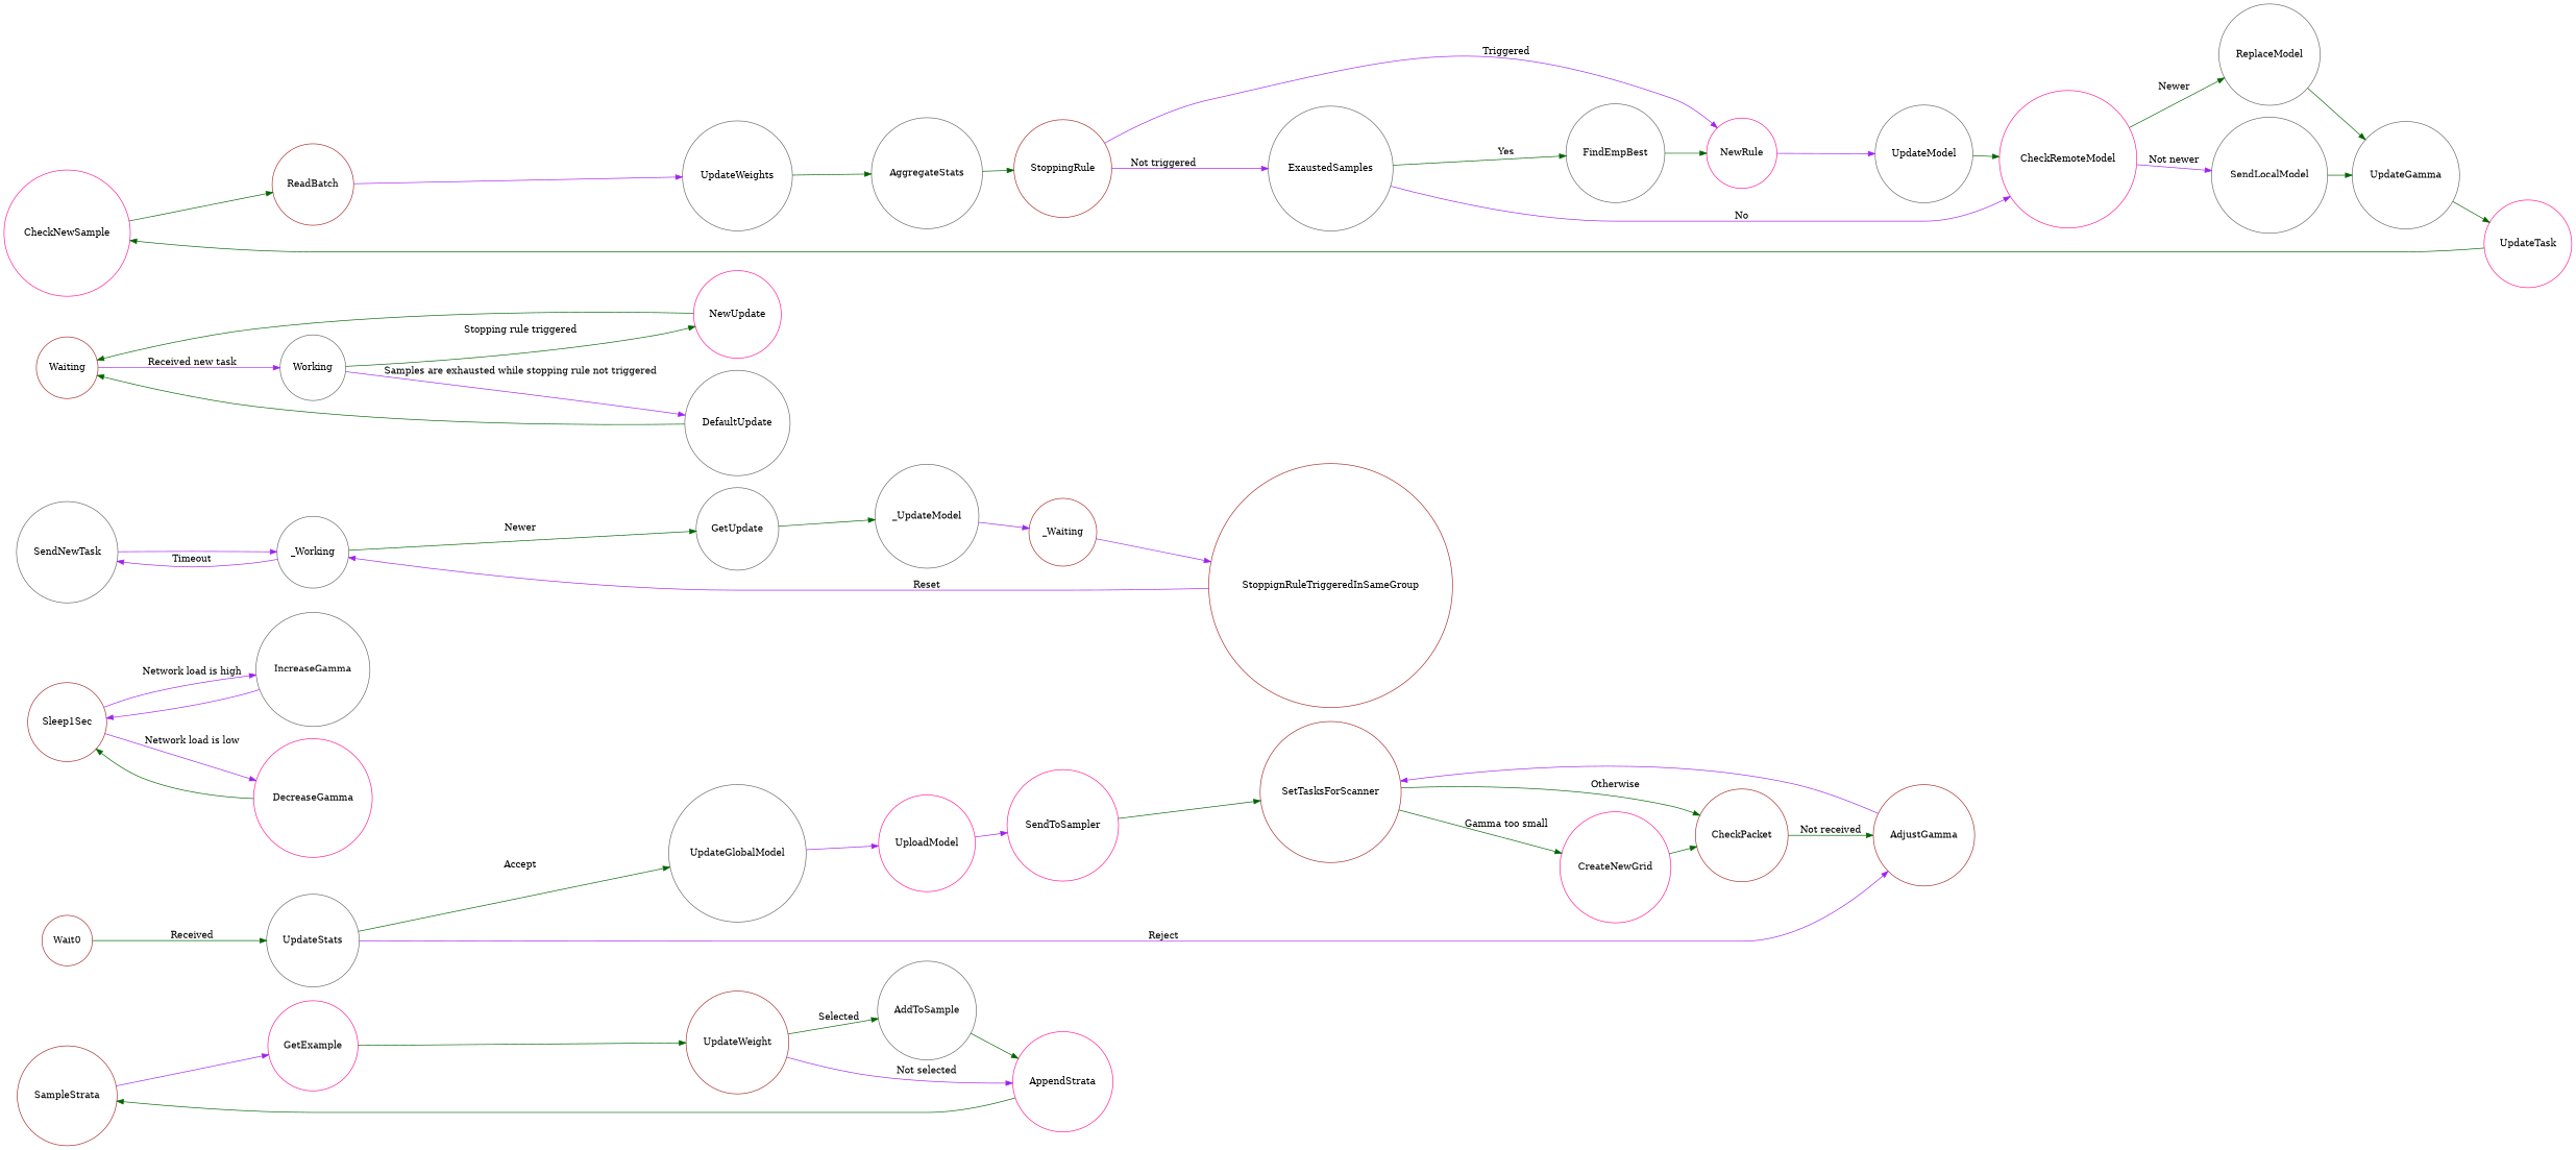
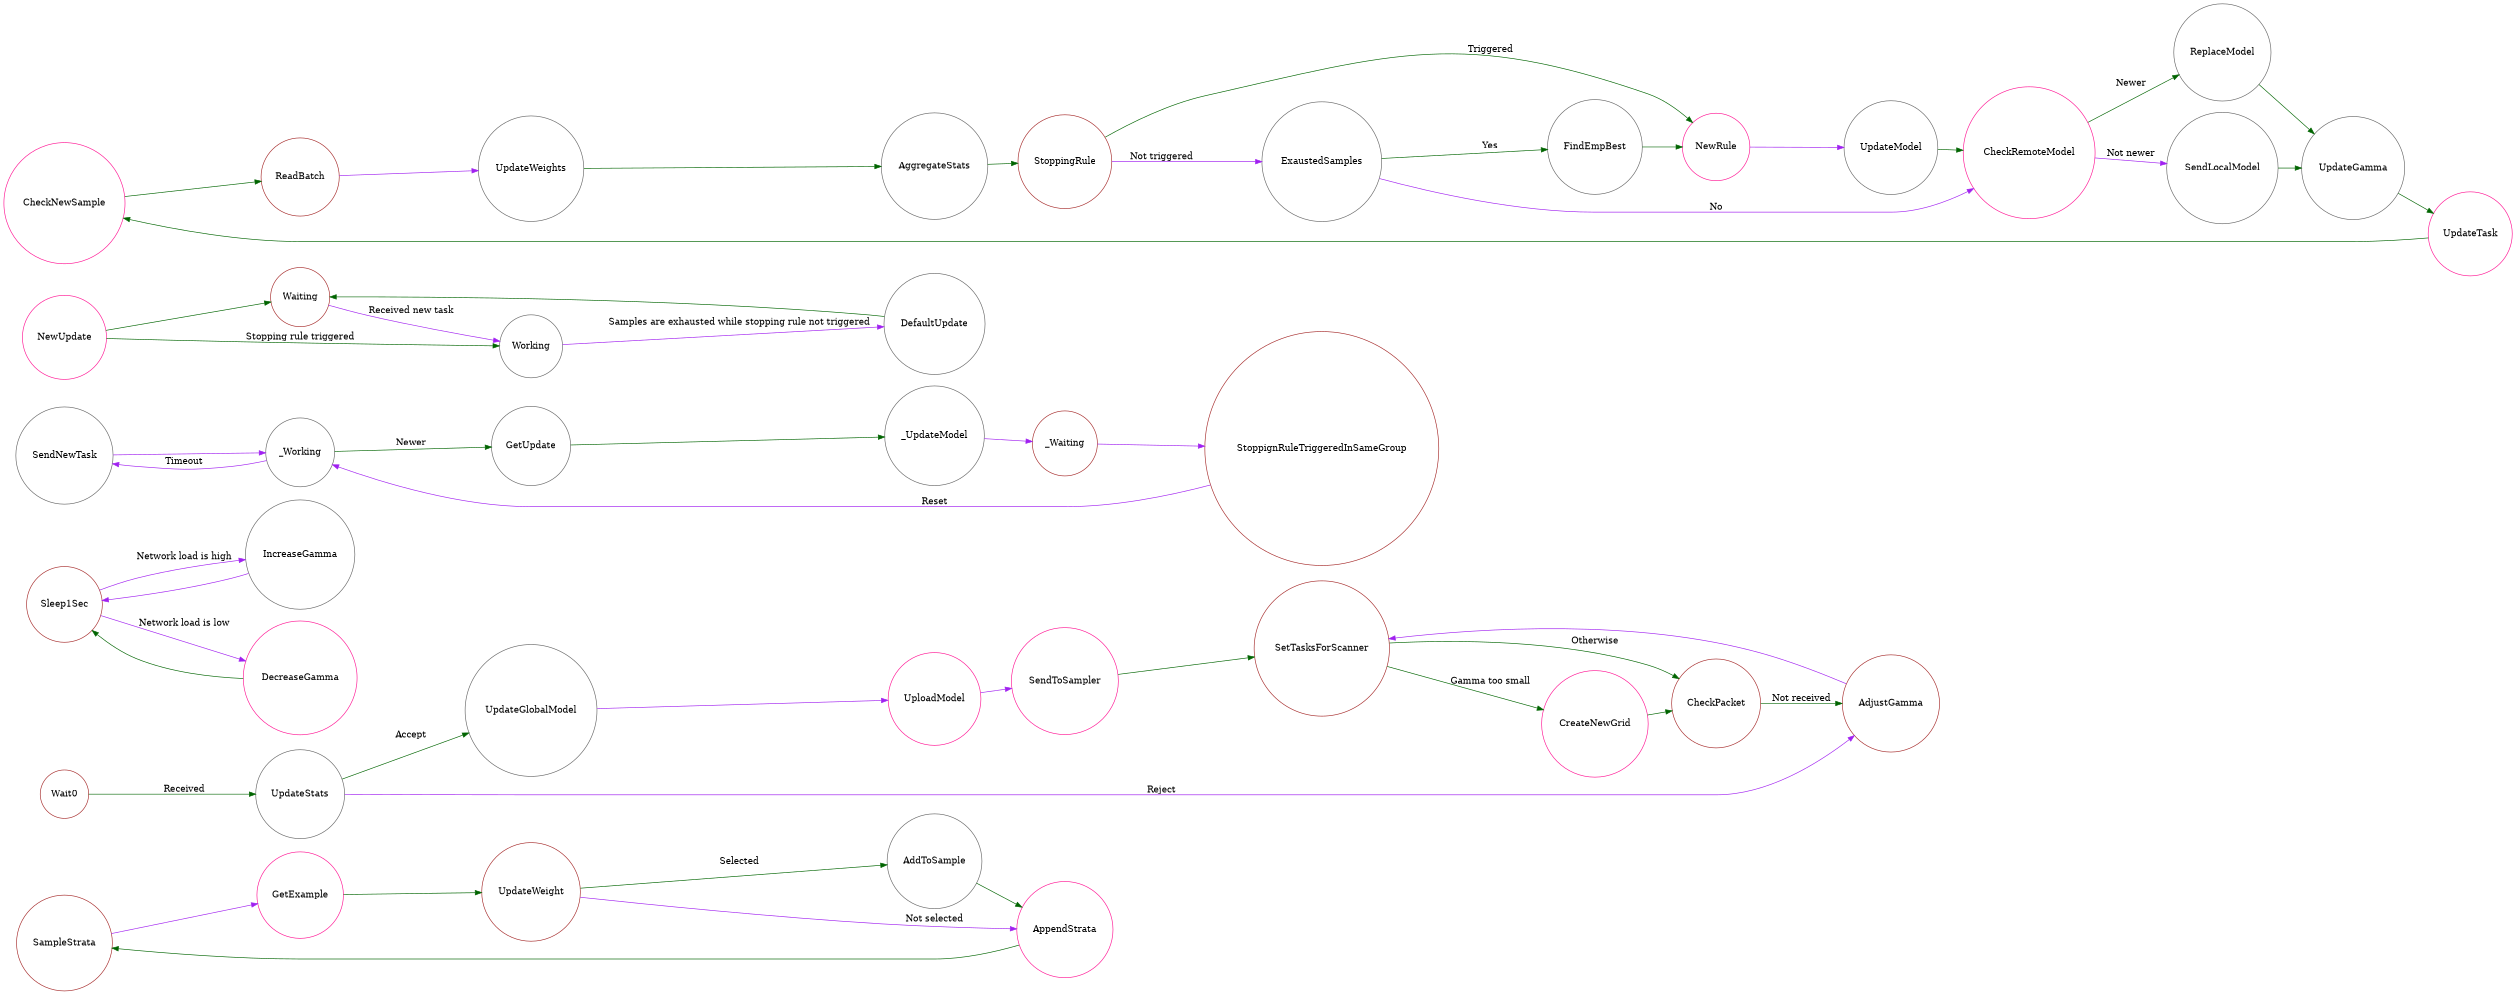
  digraph {
    rankdir=LR
    node [color=gray40 shape=circle]
    edge [color=darkgreen]
    SampleStrata [color=brown]
    GetExample [color=deeppink]
    UpdateWeight [color=brown]
    AddToSample
    AppendStrata [color=deeppink]
    Wait0 [color=brown]
    UpdateStats
    UpdateGlobalModel
    AdjustGamma [color=brown]
    UploadModel [color=deeppink]
    SetTasksForScanner [color=brown]
    SendToSampler [color=deeppink]
    CheckPacket [color=brown]
    CreateNewGrid [color=deeppink]
    Sleep1Sec [color=brown]
    IncreaseGamma
    DecreaseGamma [color=deeppink]
    SendNewTask
    _Working
    GetUpdate
    _UpdateModel
    _Waiting [color=brown]
    StoppignRuleTriggeredInSameGroup [color=brown]
    Waiting [color=brown]
    Working
    NewUpdate [color=deeppink]
    DefaultUpdate
    CheckNewSample [color=deeppink]
    ReadBatch [color=brown]
    UpdateWeights
    AggregateStats
    StoppingRule [color=brown]
    NewRule [color=deeppink]
    ExaustedSamples
    UpdateModel
    FindEmpBest
    CheckRemoteModel [color=deeppink]
    ReplaceModel
    SendLocalModel
    UpdateGamma
    UpdateTask [color=deeppink]
    SampleStrata -> GetExample [color=purple]
    GetExample -> UpdateWeight
    UpdateWeight -> AddToSample [label=Selected]
    UpdateWeight -> AppendStrata [color=purple label="Not selected"]
    AddToSample -> AppendStrata
    AppendStrata -> SampleStrata
    Wait0 -> UpdateStats [label=Received]
    UpdateStats -> UpdateGlobalModel [label=Accept]
    UpdateStats -> AdjustGamma [color=purple label=Reject]
    UpdateGlobalModel -> UploadModel [color=purple]
    AdjustGamma -> SetTasksForScanner [color=purple]
    UploadModel -> SendToSampler [color=purple]
    SetTasksForScanner -> CheckPacket [label=Otherwise]
    SetTasksForScanner -> CreateNewGrid [label="Gamma too small"]
    SendToSampler -> SetTasksForScanner
    CheckPacket -> AdjustGamma [label="Not received"]
    CreateNewGrid -> CheckPacket
    Sleep1Sec -> IncreaseGamma [color=purple label="Network load is high"]
    Sleep1Sec -> DecreaseGamma [color=purple label="Network load is low"]
    IncreaseGamma -> Sleep1Sec [color=purple]
    DecreaseGamma -> Sleep1Sec
    SendNewTask -> _Working [color=purple]
    _Working -> SendNewTask [color=purple label=Timeout]
    _Working -> GetUpdate [label=Newer]
    GetUpdate -> _UpdateModel
    _UpdateModel -> _Waiting [color=purple]
    _Waiting -> StoppignRuleTriggeredInSameGroup [color=purple]
    StoppignRuleTriggeredInSameGroup -> _Working [color=purple label=Reset]
    Waiting -> Working [color=purple label="Received new task"]
-   Working -> NewUpdate [label="Stopping rule triggered"]
+   NewUpdate -> Working [label="Stopping rule triggered"]
    Working -> DefaultUpdate [color=purple label="Samples are exhausted while stopping rule not triggered"]
    NewUpdate -> Waiting
    DefaultUpdate -> Waiting
    CheckNewSample -> ReadBatch
    ReadBatch -> UpdateWeights [color=purple]
    UpdateWeights -> AggregateStats
    AggregateStats -> StoppingRule
-   StoppingRule -> NewRule [color=purple label=Triggered]
+   StoppingRule -> NewRule [label=Triggered]
    StoppingRule -> ExaustedSamples [color=purple label="Not triggered"]
    NewRule -> UpdateModel [color=purple]
    ExaustedSamples -> FindEmpBest [label=Yes]
    ExaustedSamples -> CheckRemoteModel [color=purple label=No]
    UpdateModel -> CheckRemoteModel
    FindEmpBest -> NewRule
    CheckRemoteModel -> ReplaceModel [label=Newer]
    CheckRemoteModel -> SendLocalModel [color=purple label="Not newer"]
    ReplaceModel -> UpdateGamma
    SendLocalModel -> UpdateGamma
    UpdateGamma -> UpdateTask
    UpdateTask -> CheckNewSample
  }
